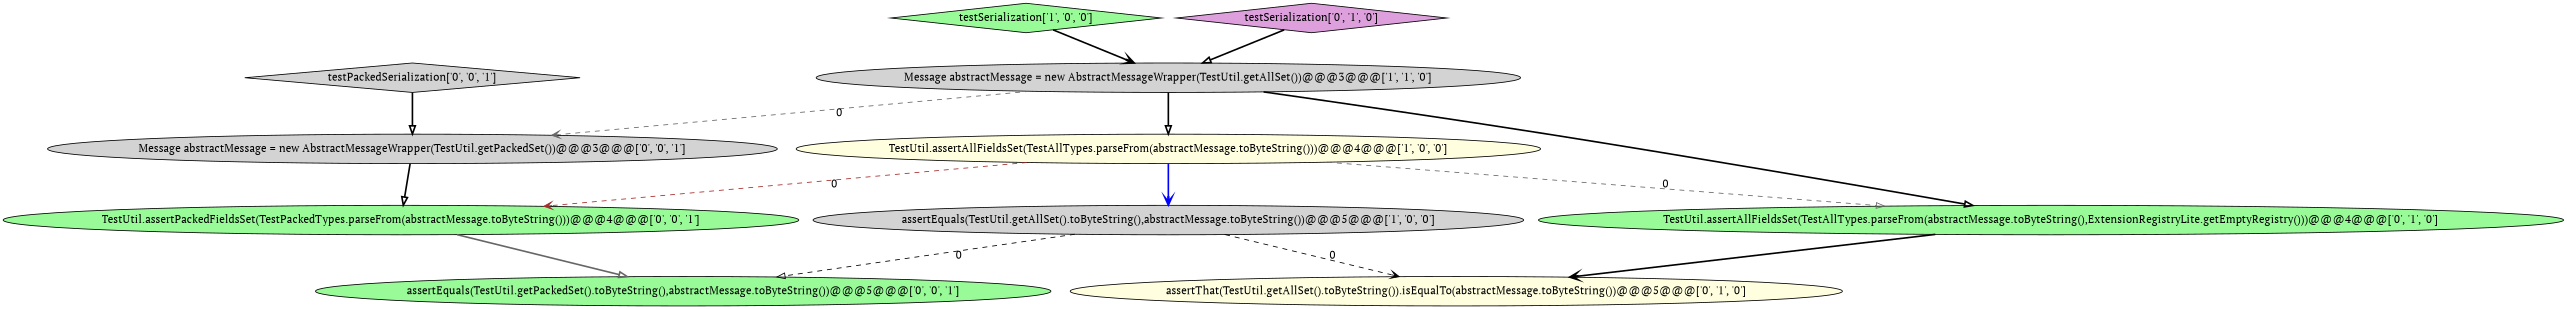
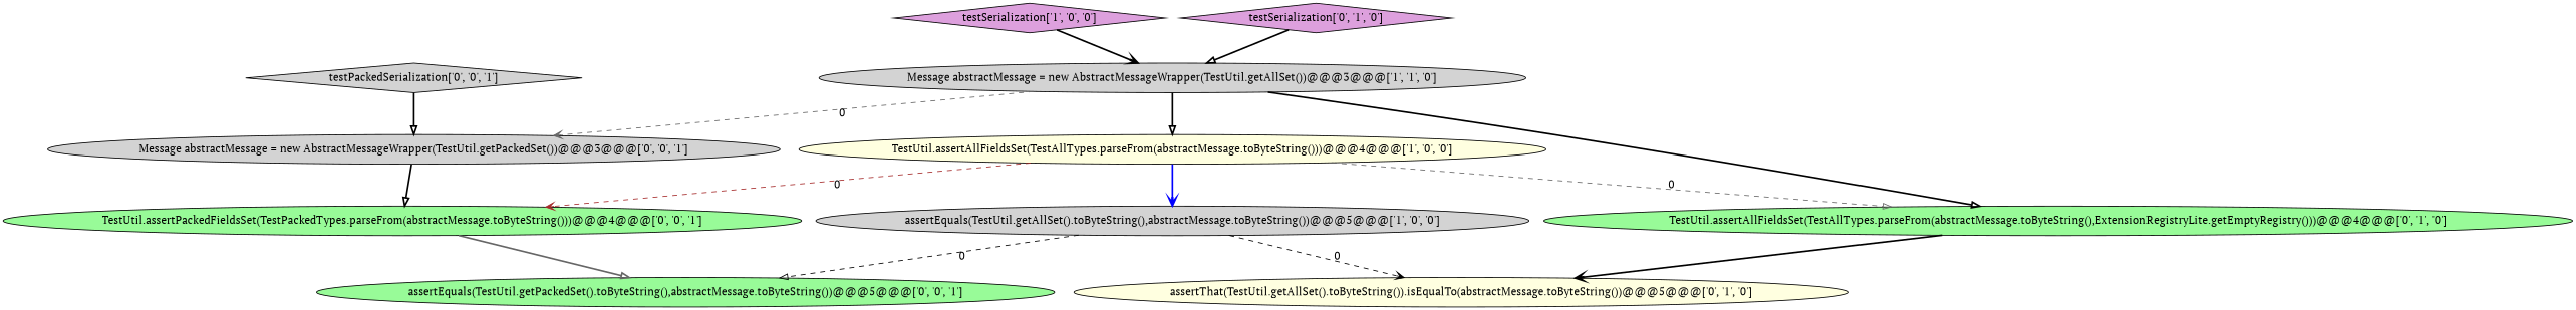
  digraph {
    fontname="PT Serif"
    node [fillcolor=lightgrey shape=ellipse style=filled fontname="PT Serif"]
    edge [style=bold color=black arrowhead=onormal fontname="PT Serif"]
    n1 [label="Message abstractMessage = new AbstractMessageWrapper(TestUtil.getPackedSet())@@@3@@@['0', '0', '1']"]
    n2 [fillcolor=palegreen label="TestUtil.assertPackedFieldsSet(TestPackedTypes.parseFrom(abstractMessage.toByteString()))@@@4@@@['0', '0', '1']"]
-   n3 [fillcolor=palegreen label="testSerialization['1', '0', '0']" shape=diamond]
+   n3 [fillcolor=plum label="testSerialization['1', '0', '0']" shape=diamond]
    n4 [label="Message abstractMessage = new AbstractMessageWrapper(TestUtil.getAllSet())@@@3@@@['1', '1', '0']"]
    n5 [fillcolor=lightyellow label="TestUtil.assertAllFieldsSet(TestAllTypes.parseFrom(abstractMessage.toByteString()))@@@4@@@['1', '0', '0']"]
    n6 [fillcolor=palegreen label="TestUtil.assertAllFieldsSet(TestAllTypes.parseFrom(abstractMessage.toByteString(),ExtensionRegistryLite.getEmptyRegistry()))@@@4@@@['0', '1', '0']"]
    n7 [label="assertEquals(TestUtil.getAllSet().toByteString(),abstractMessage.toByteString())@@@5@@@['1', '0', '0']"]
    n8 [label="testPackedSerialization['0', '0', '1']" shape=diamond]
    n9 [fillcolor=palegreen label="assertEquals(TestUtil.getPackedSet().toByteString(),abstractMessage.toByteString())@@@5@@@['0', '0', '1']"]
    n10 [fillcolor=lightyellow label="assertThat(TestUtil.getAllSet().toByteString()).isEqualTo(abstractMessage.toByteString())@@@5@@@['0', '1', '0']"]
    n11 [fillcolor=plum label="testSerialization['0', '1', '0']" shape=diamond]
    n1 -> n2
    n2 -> n9 [color=gray40]
    n3 -> n4 [arrowhead=vee]
    n4 -> n1 [label=0 style=dashed color=gray40 arrowhead=vee]
    n4 -> n5
    n4 -> n6
    n5 -> n2 [label=0 style=dashed color=brown arrowhead=vee]
    n5 -> n6 [label=0 style=dashed color=gray40]
    n5 -> n7 [color=blue arrowhead=vee]
    n6 -> n10 [arrowhead=vee]
    n7 -> n9 [label=0 style=dashed]
    n7 -> n10 [label=0 style=dashed arrowhead=vee]
    n8 -> n1
    n11 -> n4
  }
